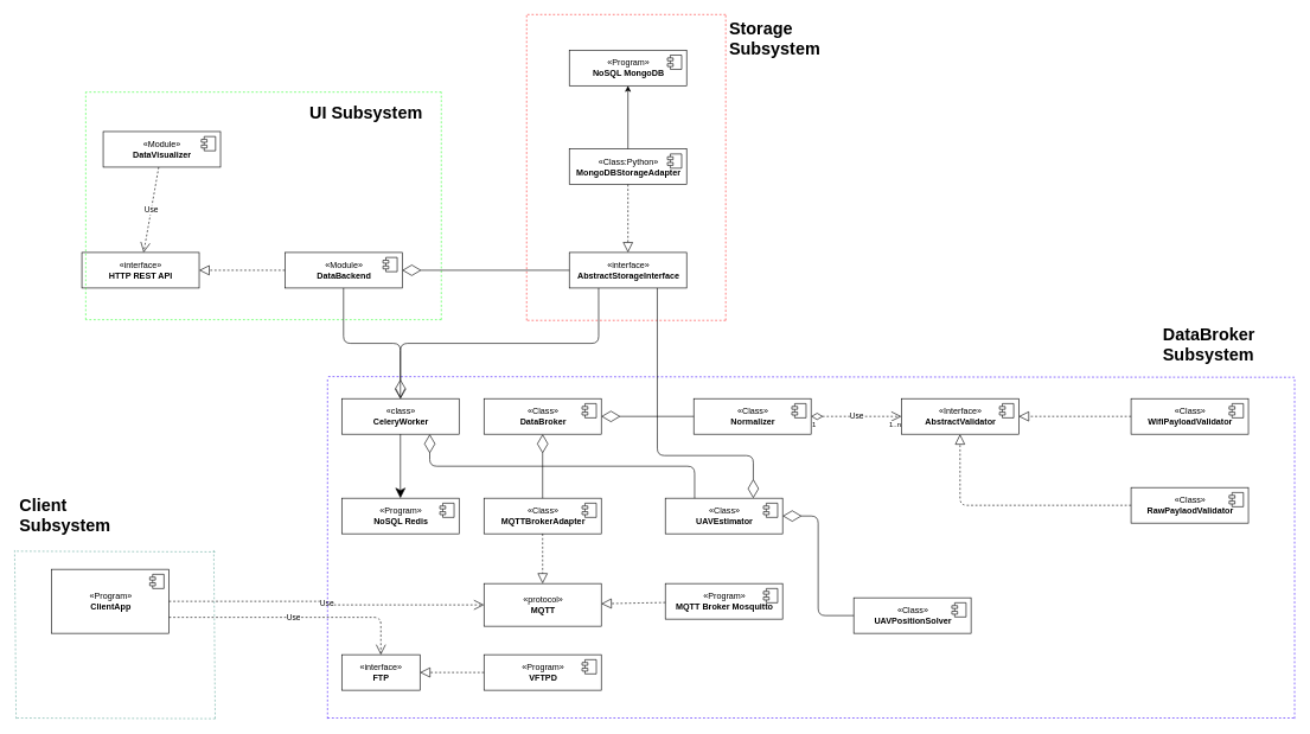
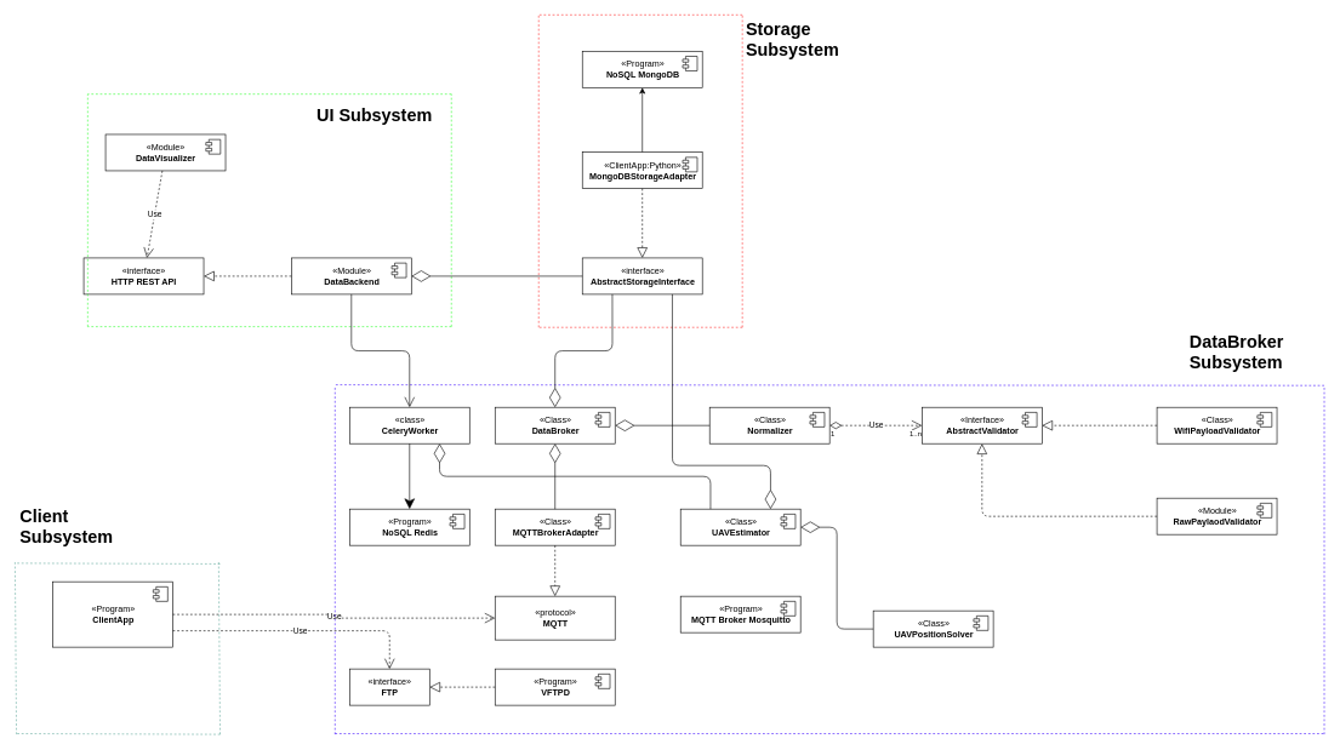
  <mxCell id="0" />
  <mxCell id="1" parent="0" />
  <mxCell id="2" value="«interface»&lt;br&gt;&lt;b&gt;AbstractStorageInterface&lt;/b&gt;" style="html=1;" parent="1" vertex="1"><mxGeometry x="800" y="354.5" width="165" height="50" as="geometry" /></mxCell>
  <mxCell id="3" value="«Class»&lt;br&gt;&lt;b&gt;DataBroker&lt;/b&gt;" style="html=1;" parent="1" vertex="1"><mxGeometry x="680" y="560" width="165" height="50" as="geometry" /></mxCell>
  <mxCell id="4" value="" style="shape=component;jettyWidth=8;jettyHeight=4;" parent="3" vertex="1"><mxGeometry x="1" width="20" height="20" relative="1" as="geometry"><mxPoint x="-27" y="7" as="offset" /></mxGeometry></mxCell>
  <mxCell id="5" value="«Module»&lt;br&gt;&lt;b&gt;DataBackend&lt;/b&gt;" style="html=1;" parent="1" vertex="1"><mxGeometry x="400" y="354.5" width="165" height="50" as="geometry" /></mxCell>
  <mxCell id="6" value="" style="shape=component;jettyWidth=8;jettyHeight=4;" parent="5" vertex="1"><mxGeometry x="1" width="20" height="20" relative="1" as="geometry"><mxPoint x="-27" y="7" as="offset" /></mxGeometry></mxCell>
  <mxCell id="7" value="«protocol»&lt;br&gt;&lt;b&gt;MQTT&lt;/b&gt;" style="html=1;" parent="1" vertex="1"><mxGeometry x="680" y="820" width="165" height="60" as="geometry" /></mxCell>
  <mxCell id="8" value="«Class»&lt;br&gt;&lt;b&gt;MQTTBrokerAdapter&lt;/b&gt;" style="html=1;" parent="1" vertex="1"><mxGeometry x="680" y="700" width="165" height="50" as="geometry" /></mxCell>
  <mxCell id="9" value="" style="shape=component;jettyWidth=8;jettyHeight=4;" parent="8" vertex="1"><mxGeometry x="1" width="20" height="20" relative="1" as="geometry"><mxPoint x="-27" y="7" as="offset" /></mxGeometry></mxCell>
  <mxCell id="10" value="" style="endArrow=block;dashed=1;endFill=0;endSize=12;html=1;" parent="1" source="8" target="7" edge="1"><mxGeometry width="160" relative="1" as="geometry"><mxPoint x="690" y="860" as="sourcePoint" /><mxPoint x="850" y="860" as="targetPoint" /></mxGeometry></mxCell>
  <mxCell id="11" value="«Program»&lt;br&gt;&lt;b&gt;MQTT Broker Mosquitto&lt;/b&gt;" style="html=1;" parent="1" vertex="1"><mxGeometry x="935" y="820" width="165" height="50" as="geometry" /></mxCell>
  <mxCell id="12" value="" style="shape=component;jettyWidth=8;jettyHeight=4;" parent="11" vertex="1"><mxGeometry x="1" width="20" height="20" relative="1" as="geometry"><mxPoint x="-27" y="7" as="offset" /></mxGeometry></mxCell>
  <mxCell id="13" value="«Program»&lt;br&gt;&lt;b&gt;NoSQL MongoDB&lt;/b&gt;" style="html=1;" parent="1" vertex="1"><mxGeometry x="800" y="70" width="165" height="50" as="geometry" /></mxCell>
  <mxCell id="14" value="" style="shape=component;jettyWidth=8;jettyHeight=4;" parent="13" vertex="1"><mxGeometry x="1" width="20" height="20" relative="1" as="geometry"><mxPoint x="-27" y="7" as="offset" /></mxGeometry></mxCell>
  <mxCell id="15" value="«Program»&lt;br&gt;&lt;b&gt;ClientApp&lt;/b&gt;" style="html=1;" parent="1" vertex="1"><mxGeometry x="72" y="800" width="165" height="90" as="geometry" /></mxCell>
  <mxCell id="16" value="" style="shape=component;jettyWidth=8;jettyHeight=4;" parent="15" vertex="1"><mxGeometry x="1" width="20" height="20" relative="1" as="geometry"><mxPoint x="-27" y="7" as="offset" /></mxGeometry></mxCell>
  <mxCell id="17" value="Use" style="endArrow=open;endSize=12;dashed=1;html=1;edgeStyle=orthogonalEdgeStyle;" parent="1" source="15" target="7" edge="1"><mxGeometry width="160" relative="1" as="geometry"><mxPoint x="620" y="830" as="sourcePoint" /><mxPoint x="780" y="830" as="targetPoint" /></mxGeometry></mxCell>
  <mxCell id="18" value="«Module»&lt;br&gt;&lt;b&gt;DataVisualizer&lt;/b&gt;" style="html=1;" parent="1" vertex="1"><mxGeometry x="144.5" y="184.5" width="165" height="50" as="geometry" /></mxCell>
  <mxCell id="19" value="" style="shape=component;jettyWidth=8;jettyHeight=4;" parent="18" vertex="1"><mxGeometry x="1" width="20" height="20" relative="1" as="geometry"><mxPoint x="-27" y="7" as="offset" /></mxGeometry></mxCell>
  <mxCell id="20" value="«interface»&lt;br&gt;&lt;b&gt;HTTP REST API&lt;/b&gt;" style="html=1;" parent="1" vertex="1"><mxGeometry x="114.5" y="354.5" width="165" height="50" as="geometry" /></mxCell>
  <mxCell id="21" value="" style="endArrow=block;dashed=1;endFill=0;endSize=12;html=1;" parent="1" source="5" target="20" edge="1"><mxGeometry width="160" relative="1" as="geometry"><mxPoint x="360" y="479" as="sourcePoint" /><mxPoint x="520" y="479" as="targetPoint" /></mxGeometry></mxCell>
  <mxCell id="22" value="Use" style="endArrow=open;endSize=12;dashed=1;html=1;" parent="1" source="18" target="20" edge="1"><mxGeometry width="160" relative="1" as="geometry"><mxPoint x="160" y="259" as="sourcePoint" /><mxPoint x="320" y="259" as="targetPoint" /></mxGeometry></mxCell>
  <mxCell id="23" value="«Class»&lt;br&gt;&lt;b&gt;Normalizer&lt;/b&gt;" style="html=1;" parent="1" vertex="1"><mxGeometry x="975" y="560" width="165" height="50" as="geometry" /></mxCell>
  <mxCell id="24" value="" style="shape=component;jettyWidth=8;jettyHeight=4;" parent="23" vertex="1"><mxGeometry x="1" width="20" height="20" relative="1" as="geometry"><mxPoint x="-27" y="7" as="offset" /></mxGeometry></mxCell>
  <mxCell id="25" value="«Interface»&lt;br&gt;&lt;b&gt;AbstractValidator&lt;/b&gt;&lt;br&gt;" style="html=1;" parent="1" vertex="1"><mxGeometry x="1267" y="560" width="165" height="50" as="geometry" /></mxCell>
  <mxCell id="26" value="" style="shape=component;jettyWidth=8;jettyHeight=4;" parent="25" vertex="1"><mxGeometry x="1" width="20" height="20" relative="1" as="geometry"><mxPoint x="-27" y="7" as="offset" /></mxGeometry></mxCell>
- <mxCell id="27" value="«Class»&lt;br&gt;&lt;b&gt;RawPaylaodValidator&lt;/b&gt;" style="html=1;" parent="1" vertex="1"><mxGeometry x="1590" y="685" width="165" height="50" as="geometry" /></mxCell>
+ <mxCell id="27" value="«Module»&lt;br&gt;&lt;b&gt;RawPaylaodValidator&lt;/b&gt;" style="html=1;" parent="1" vertex="1"><mxGeometry x="1590" y="685" width="165" height="50" as="geometry" /></mxCell>
  <mxCell id="28" value="" style="shape=component;jettyWidth=8;jettyHeight=4;" parent="27" vertex="1"><mxGeometry x="1" width="20" height="20" relative="1" as="geometry"><mxPoint x="-27" y="7" as="offset" /></mxGeometry></mxCell>
  <mxCell id="29" value="«Class»&lt;br&gt;&lt;b&gt;WifiPayloadValidator&lt;/b&gt;" style="html=1;" parent="1" vertex="1"><mxGeometry x="1590" y="560" width="165" height="50" as="geometry" /></mxCell>
  <mxCell id="30" value="" style="shape=component;jettyWidth=8;jettyHeight=4;" parent="29" vertex="1"><mxGeometry x="1" width="20" height="20" relative="1" as="geometry"><mxPoint x="-27" y="7" as="offset" /></mxGeometry></mxCell>
  <mxCell id="31" value="" style="endArrow=block;dashed=1;endFill=0;endSize=12;html=1;edgeStyle=orthogonalEdgeStyle;" parent="1" source="27" target="25" edge="1"><mxGeometry width="160" relative="1" as="geometry"><mxPoint x="1530" y="410" as="sourcePoint" /><mxPoint x="1690" y="410" as="targetPoint" /></mxGeometry></mxCell>
  <mxCell id="32" value="" style="endArrow=block;dashed=1;endFill=0;endSize=12;html=1;edgeStyle=orthogonalEdgeStyle;" parent="1" source="29" target="25" edge="1"><mxGeometry width="160" relative="1" as="geometry"><mxPoint x="1460" y="557.828" as="sourcePoint" /><mxPoint x="1560" y="604.724" as="targetPoint" /></mxGeometry></mxCell>
  <mxCell id="33" value="Use" style="endArrow=open;html=1;endSize=12;startArrow=diamondThin;startSize=14;startFill=0;edgeStyle=orthogonalEdgeStyle;dashed=1;" parent="1" source="23" target="25" edge="1"><mxGeometry relative="1" as="geometry"><mxPoint x="1180" y="680" as="sourcePoint" /><mxPoint x="1340" y="680" as="targetPoint" /></mxGeometry></mxCell>
  <mxCell id="34" value="1" style="resizable=0;html=1;align=left;verticalAlign=top;labelBackgroundColor=#ffffff;fontSize=10;" parent="33" connectable="0" vertex="1"><mxGeometry x="-1" relative="1" as="geometry" /></mxCell>
  <mxCell id="35" value="1..n" style="resizable=0;html=1;align=right;verticalAlign=top;labelBackgroundColor=#ffffff;fontSize=10;" parent="33" connectable="0" vertex="1"><mxGeometry x="1" relative="1" as="geometry" /></mxCell>
  <mxCell id="36" value="" style="endArrow=none;dashed=1;html=1;strokeColor=#4517FF;" parent="1" edge="1"><mxGeometry width="50" height="50" relative="1" as="geometry"><mxPoint x="460" y="1009" as="sourcePoint" /><mxPoint x="1820" y="1009" as="targetPoint" /></mxGeometry></mxCell>
  <mxCell id="37" value="" style="endArrow=none;dashed=1;html=1;strokeColor=#4517FF;" parent="1" edge="1"><mxGeometry width="50" height="50" relative="1" as="geometry"><mxPoint x="460" y="1010" as="sourcePoint" /><mxPoint x="460" y="530" as="targetPoint" /></mxGeometry></mxCell>
  <mxCell id="38" value="" style="endArrow=none;dashed=1;html=1;strokeColor=#4517FF;exitX=1;exitY=1;exitDx=0;exitDy=0;" parent="1" edge="1" source="50"><mxGeometry width="50" height="50" relative="1" as="geometry"><mxPoint x="1830" y="529" as="sourcePoint" /><mxPoint x="460" y="529" as="targetPoint" /></mxGeometry></mxCell>
  <mxCell id="39" value="" style="endArrow=none;dashed=1;html=1;strokeColor=#4517FF;" parent="1" edge="1"><mxGeometry width="50" height="50" relative="1" as="geometry"><mxPoint x="1820" y="1010" as="sourcePoint" /><mxPoint x="1820" y="530" as="targetPoint" /></mxGeometry></mxCell>
  <mxCell id="40" value="" style="endArrow=none;dashed=1;html=1;strokeColor=#FF3333;" parent="1" edge="1"><mxGeometry width="50" height="50" relative="1" as="geometry"><mxPoint x="1020" y="20" as="sourcePoint" /><mxPoint x="740" y="20" as="targetPoint" /></mxGeometry></mxCell>
  <mxCell id="41" value="" style="endArrow=none;dashed=1;html=1;strokeColor=#FF3333;" parent="1" edge="1"><mxGeometry width="50" height="50" relative="1" as="geometry"><mxPoint x="1020" y="450" as="sourcePoint" /><mxPoint x="740" y="450" as="targetPoint" /></mxGeometry></mxCell>
  <mxCell id="42" value="" style="endArrow=none;dashed=1;html=1;strokeColor=#FF3333;" parent="1" edge="1"><mxGeometry width="50" height="50" relative="1" as="geometry"><mxPoint x="740" y="450" as="sourcePoint" /><mxPoint x="740" y="20" as="targetPoint" /></mxGeometry></mxCell>
  <mxCell id="43" value="" style="endArrow=none;dashed=1;html=1;strokeColor=#FF3333;" parent="1" edge="1"><mxGeometry width="50" height="50" relative="1" as="geometry"><mxPoint x="1020" y="450" as="sourcePoint" /><mxPoint x="1020" y="20" as="targetPoint" /></mxGeometry></mxCell>
  <mxCell id="44" value="" style="endArrow=none;dashed=1;html=1;strokeColor=#33FF33;" parent="1" edge="1"><mxGeometry width="50" height="50" relative="1" as="geometry"><mxPoint x="620" y="449" as="sourcePoint" /><mxPoint x="620" y="129" as="targetPoint" /></mxGeometry></mxCell>
  <mxCell id="45" value="" style="endArrow=none;dashed=1;html=1;strokeColor=#33FF33;" parent="1" edge="1"><mxGeometry width="50" height="50" relative="1" as="geometry"><mxPoint x="120" y="449" as="sourcePoint" /><mxPoint x="120" y="129" as="targetPoint" /></mxGeometry></mxCell>
  <mxCell id="46" value="" style="endArrow=none;dashed=1;html=1;strokeColor=#33FF33;" parent="1" edge="1"><mxGeometry width="50" height="50" relative="1" as="geometry"><mxPoint x="620" y="449" as="sourcePoint" /><mxPoint x="120" y="449" as="targetPoint" /></mxGeometry></mxCell>
  <mxCell id="47" value="" style="endArrow=none;dashed=1;html=1;strokeColor=#33FF33;" parent="1" edge="1"><mxGeometry width="50" height="50" relative="1" as="geometry"><mxPoint x="620" y="129" as="sourcePoint" /><mxPoint x="120" y="129" as="targetPoint" /></mxGeometry></mxCell>
  <mxCell id="48" value="&lt;h1&gt;Storage Subsystem&lt;/h1&gt;&lt;p&gt;&lt;br&gt;&lt;/p&gt;" style="text;html=1;strokeColor=none;fillColor=none;spacing=5;spacingTop=-20;whiteSpace=wrap;overflow=hidden;rounded=0;" parent="1" vertex="1"><mxGeometry x="1020" y="20" width="190" height="120" as="geometry" /></mxCell>
  <mxCell id="49" value="&lt;h1&gt;UI Subsystem&lt;/h1&gt;" style="text;html=1;strokeColor=none;fillColor=none;spacing=5;spacingTop=-20;whiteSpace=wrap;overflow=hidden;rounded=0;" parent="1" vertex="1"><mxGeometry x="430" y="139" width="190" height="120" as="geometry" /></mxCell>
  <mxCell id="50" value="&lt;h1&gt;DataBroker Subsystem&lt;/h1&gt;" style="text;html=1;strokeColor=none;fillColor=none;spacing=5;spacingTop=-20;whiteSpace=wrap;overflow=hidden;rounded=0;" parent="1" vertex="1"><mxGeometry x="1630" y="450" width="190" height="80" as="geometry" /></mxCell>
  <mxCell id="51" value="" style="endArrow=none;dashed=1;html=1;strokeColor=#67AB9F;" parent="1" edge="1"><mxGeometry width="50" height="50" relative="1" as="geometry"><mxPoint x="302" y="1010" as="sourcePoint" /><mxPoint x="22" y="1009" as="targetPoint" /></mxGeometry></mxCell>
  <mxCell id="52" value="" style="endArrow=none;dashed=1;html=1;strokeColor=#67AB9F;" parent="1" edge="1"><mxGeometry width="50" height="50" relative="1" as="geometry"><mxPoint x="302" y="1010" as="sourcePoint" /><mxPoint x="300" y="770" as="targetPoint" /></mxGeometry></mxCell>
  <mxCell id="53" value="" style="endArrow=none;dashed=1;html=1;strokeColor=#67AB9F;" parent="1" edge="1"><mxGeometry width="50" height="50" relative="1" as="geometry"><mxPoint x="22" y="1010" as="sourcePoint" /><mxPoint x="20" y="770" as="targetPoint" /></mxGeometry></mxCell>
  <mxCell id="54" value="" style="endArrow=none;dashed=1;html=1;strokeColor=#67AB9F;" parent="1" edge="1"><mxGeometry width="50" height="50" relative="1" as="geometry"><mxPoint x="302" y="775.5" as="sourcePoint" /><mxPoint x="22" y="774.5" as="targetPoint" /></mxGeometry></mxCell>
  <mxCell id="55" value="&lt;h1&gt;Client Subsystem&lt;/h1&gt;" style="text;html=1;strokeColor=none;fillColor=none;spacing=5;spacingTop=-20;whiteSpace=wrap;overflow=hidden;rounded=0;" parent="1" vertex="1"><mxGeometry x="22" y="690" width="190" height="85" as="geometry" /></mxCell>
  <mxCell id="56" style="edgeStyle=orthogonalEdgeStyle;rounded=0;orthogonalLoop=1;jettySize=auto;html=1;" edge="1" parent="1" source="57" target="13"><mxGeometry relative="1" as="geometry" /></mxCell>
- <mxCell id="57" value="«Class:Python»&lt;br&gt;&lt;b&gt;MongoDBStorageAdapter&lt;/b&gt;" style="html=1;" parent="1" vertex="1"><mxGeometry x="800" y="209" width="165" height="50" as="geometry" /></mxCell>
+ <mxCell id="57" value="«ClientApp:Python»&lt;br&gt;&lt;b&gt;MongoDBStorageAdapter&lt;/b&gt;" style="html=1;" parent="1" vertex="1"><mxGeometry x="800" y="209" width="165" height="50" as="geometry" /></mxCell>
  <mxCell id="58" value="" style="shape=component;jettyWidth=8;jettyHeight=4;" parent="57" vertex="1"><mxGeometry x="1" width="20" height="20" relative="1" as="geometry"><mxPoint x="-27" y="7" as="offset" /></mxGeometry></mxCell>
  <mxCell id="59" value="" style="endArrow=block;dashed=1;endFill=0;endSize=12;html=1;" parent="1" source="57" target="2" edge="1"><mxGeometry width="160" relative="1" as="geometry"><mxPoint x="1030" y="360" as="sourcePoint" /><mxPoint x="1190" y="360" as="targetPoint" /></mxGeometry></mxCell>
  <mxCell id="60" value="«Class»&lt;br&gt;&lt;b&gt;UAVEstimator&lt;/b&gt;" style="html=1;" vertex="1" parent="1"><mxGeometry x="935" y="700" width="165" height="50" as="geometry" /></mxCell>
  <mxCell id="61" value="" style="shape=component;jettyWidth=8;jettyHeight=4;" vertex="1" parent="60"><mxGeometry x="1" width="20" height="20" relative="1" as="geometry"><mxPoint x="-27" y="7" as="offset" /></mxGeometry></mxCell>
  <mxCell id="62" value="" style="endArrow=diamondThin;endFill=0;endSize=24;html=1;" edge="1" parent="1" source="23" target="3"><mxGeometry width="160" relative="1" as="geometry"><mxPoint x="855" y="755" as="sourcePoint" /><mxPoint x="980" y="755" as="targetPoint" /></mxGeometry></mxCell>
  <mxCell id="63" value="" style="endArrow=diamondThin;endFill=0;endSize=24;html=1;" edge="1" parent="1" source="8" target="3"><mxGeometry width="160" relative="1" as="geometry"><mxPoint x="865" y="765" as="sourcePoint" /><mxPoint x="990" y="765" as="targetPoint" /></mxGeometry></mxCell>
  <mxCell id="64" value="«Class»&lt;br&gt;&lt;b&gt;UAVPositionSolver&lt;/b&gt;" style="html=1;" vertex="1" parent="1"><mxGeometry x="1200" y="840" width="165" height="50" as="geometry" /></mxCell>
  <mxCell id="65" value="" style="shape=component;jettyWidth=8;jettyHeight=4;" vertex="1" parent="64"><mxGeometry x="1" width="20" height="20" relative="1" as="geometry"><mxPoint x="-27" y="7" as="offset" /></mxGeometry></mxCell>
  <mxCell id="66" value="" style="endArrow=diamondThin;endFill=0;endSize=24;html=1;edgeStyle=elbowEdgeStyle;" edge="1" parent="1" source="64" target="60"><mxGeometry width="160" relative="1" as="geometry"><mxPoint x="855" y="755" as="sourcePoint" /><mxPoint x="945" y="755" as="targetPoint" /></mxGeometry></mxCell>
- <mxCell id="67" value="" style="endArrow=diamondThin;endFill=0;endSize=24;html=1;edgeStyle=orthogonalEdgeStyle;exitX=0.25;exitY=1;exitDx=0;exitDy=0;" edge="1" parent="1" source="2" target="75"><mxGeometry width="160" relative="1" as="geometry"><mxPoint x="772.5" y="710" as="sourcePoint" /><mxPoint x="772.5" y="620" as="targetPoint" /></mxGeometry></mxCell>
+ <mxCell id="67" value="" style="endArrow=diamondThin;endFill=0;endSize=24;html=1;edgeStyle=orthogonalEdgeStyle;exitX=0.25;exitY=1;exitDx=0;exitDy=0;" edge="1" parent="1" source="2" target="3"><mxGeometry width="160" relative="1" as="geometry"><mxPoint x="772.5" y="710" as="sourcePoint" /><mxPoint x="772.5" y="620" as="targetPoint" /></mxGeometry></mxCell>
  <mxCell id="68" value="«Program»&lt;br&gt;&lt;b&gt;NoSQL Redis&lt;/b&gt;" style="html=1;" vertex="1" parent="1"><mxGeometry x="480" y="700" width="165" height="50" as="geometry" /></mxCell>
  <mxCell id="69" value="" style="shape=component;jettyWidth=8;jettyHeight=4;" vertex="1" parent="68"><mxGeometry x="1" width="20" height="20" relative="1" as="geometry"><mxPoint x="-27" y="7" as="offset" /></mxGeometry></mxCell>
  <mxCell id="70" value="«Program»&lt;br&gt;&lt;b&gt;VFTPD&lt;/b&gt;" style="html=1;" vertex="1" parent="1"><mxGeometry x="680" y="920" width="165" height="50" as="geometry" /></mxCell>
  <mxCell id="71" value="" style="shape=component;jettyWidth=8;jettyHeight=4;" vertex="1" parent="70"><mxGeometry x="1" width="20" height="20" relative="1" as="geometry"><mxPoint x="-27" y="7" as="offset" /></mxGeometry></mxCell>
  <mxCell id="72" value="«interface»&lt;br&gt;&lt;b&gt;FTP&lt;/b&gt;" style="html=1;" vertex="1" parent="1"><mxGeometry x="480" y="920" width="110" height="50" as="geometry" /></mxCell>
  <mxCell id="73" value="Use" style="endArrow=open;endSize=12;dashed=1;html=1;edgeStyle=orthogonalEdgeStyle;exitX=1;exitY=0.75;exitDx=0;exitDy=0;" edge="1" parent="1" source="15" target="72"><mxGeometry width="160" relative="1" as="geometry"><mxPoint x="360" y="875" as="sourcePoint" /><mxPoint x="690" y="875" as="targetPoint" /></mxGeometry></mxCell>
  <mxCell id="74" value="" style="endArrow=block;dashed=1;endFill=0;endSize=12;html=1;" edge="1" parent="1" source="70" target="72"><mxGeometry width="160" relative="1" as="geometry"><mxPoint x="920" y="950" as="sourcePoint" /><mxPoint x="1080" y="950" as="targetPoint" /></mxGeometry></mxCell>
  <mxCell id="75" value="«class»&lt;br&gt;&lt;b&gt;CeleryWorker&lt;/b&gt;" style="html=1;" vertex="1" parent="1"><mxGeometry x="480" y="560" width="165" height="50" as="geometry" /></mxCell>
  <mxCell id="76" value="" style="endArrow=classic;endFill=1;endSize=12;html=1;" edge="1" parent="1" source="75" target="68"><mxGeometry width="160" relative="1" as="geometry"><mxPoint x="290" y="620" as="sourcePoint" /><mxPoint x="450" y="620" as="targetPoint" /></mxGeometry></mxCell>
  <mxCell id="77" value="" style="endArrow=open;endFill=1;endSize=12;html=1;edgeStyle=orthogonalEdgeStyle;" edge="1" parent="1" source="5" target="75"><mxGeometry width="160" relative="1" as="geometry"><mxPoint x="260" y="550" as="sourcePoint" /><mxPoint x="420" y="550" as="targetPoint" /></mxGeometry></mxCell>
  <mxCell id="78" value="" style="endArrow=diamondThin;endFill=0;endSize=24;html=1;edgeStyle=orthogonalEdgeStyle;" edge="1" parent="1" source="2" target="5"><mxGeometry width="160" relative="1" as="geometry"><mxPoint x="1040" y="360" as="sourcePoint" /><mxPoint x="1040" y="460" as="targetPoint" /></mxGeometry></mxCell>
  <mxCell id="79" value="" style="endArrow=diamondThin;endFill=0;endSize=24;html=1;edgeStyle=elbowEdgeStyle;elbow=vertical;entryX=0.75;entryY=1;entryDx=0;entryDy=0;exitX=0.25;exitY=0;exitDx=0;exitDy=0;" edge="1" parent="1" source="60" target="75"><mxGeometry width="160" relative="1" as="geometry"><mxPoint x="772.5" y="710" as="sourcePoint" /><mxPoint x="772.5" y="620" as="targetPoint" /></mxGeometry></mxCell>
  <mxCell id="80" value="" style="endArrow=diamondThin;endFill=0;endSize=24;html=1;exitX=0.75;exitY=1;exitDx=0;exitDy=0;entryX=0.75;entryY=0;entryDx=0;entryDy=0;edgeStyle=orthogonalEdgeStyle;" edge="1" parent="1" source="2" target="60"><mxGeometry width="160" relative="1" as="geometry"><mxPoint x="1120" y="450" as="sourcePoint" /><mxPoint x="1280" y="450" as="targetPoint" /><Array as="points"><mxPoint x="924" y="640" /><mxPoint x="1059" y="640" /></Array></mxGeometry></mxCell>
- <mxCell id="81" value="" style="endArrow=block;dashed=1;endFill=0;endSize=12;html=1;" edge="1" parent="1" source="11" target="7"><mxGeometry width="160" relative="1" as="geometry"><mxPoint x="772.5" y="760" as="sourcePoint" /><mxPoint x="772.5" y="830" as="targetPoint" /></mxGeometry></mxCell>
